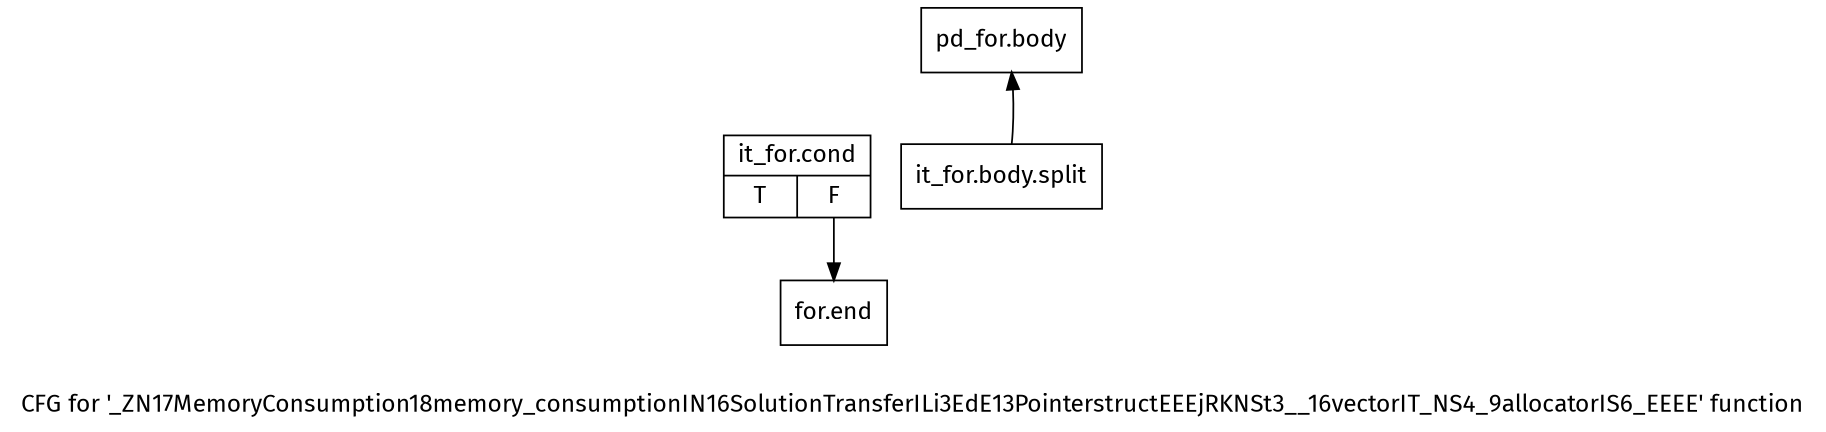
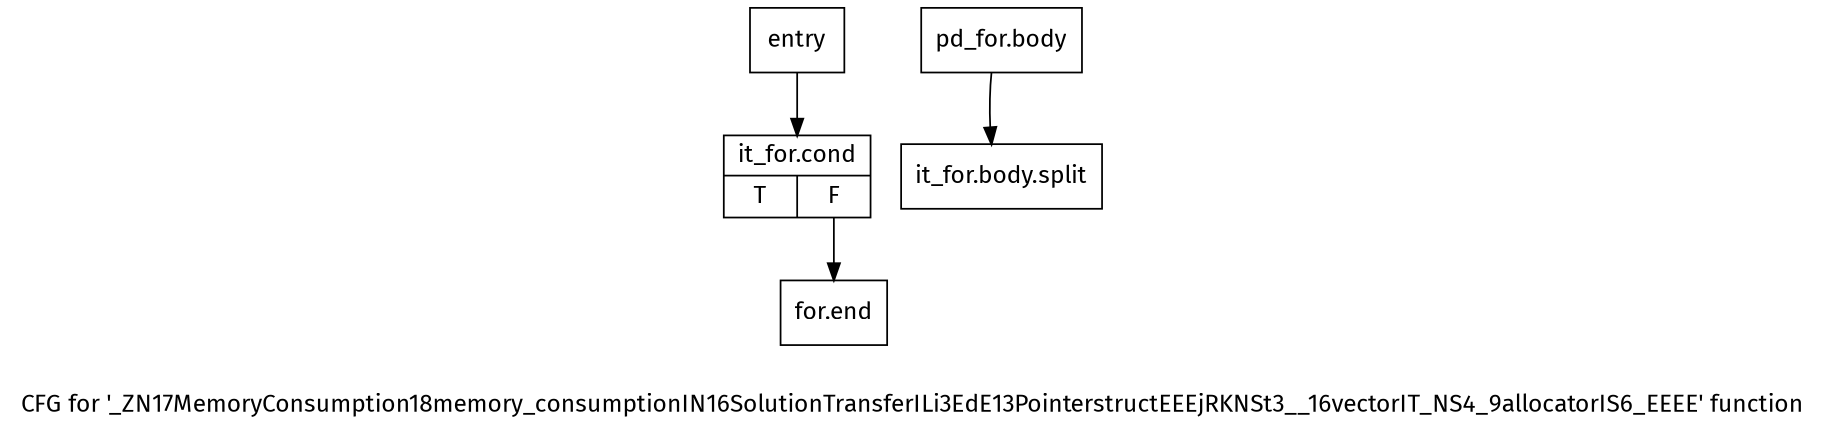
  digraph {
    fontname="Fira Sans"
    label="CFG for '_ZN17MemoryConsumption18memory_consumptionIN16SolutionTransferILi3EdE13PointerstructEEEjRKNSt3__16vectorIT_NS4_9allocatorIS6_EEEE' function"
    node [fontname="Fira Sans" shape=record]
    edge [fontname="Fira Sans"]
+   n1 [label="{entry}"]
    n2 [label="{it_for.cond|{<s0>T|<s1>F}}"]
    n3 [label="{for.end}"]
    n4 [label="{pd_for.body}"]
    n5 [label="{it_for.body.split}"]
+   n1 -> n2
    n2 -> n3 [tailport=s1]
-   n5 -> n4
+   n4 -> n5
  }
